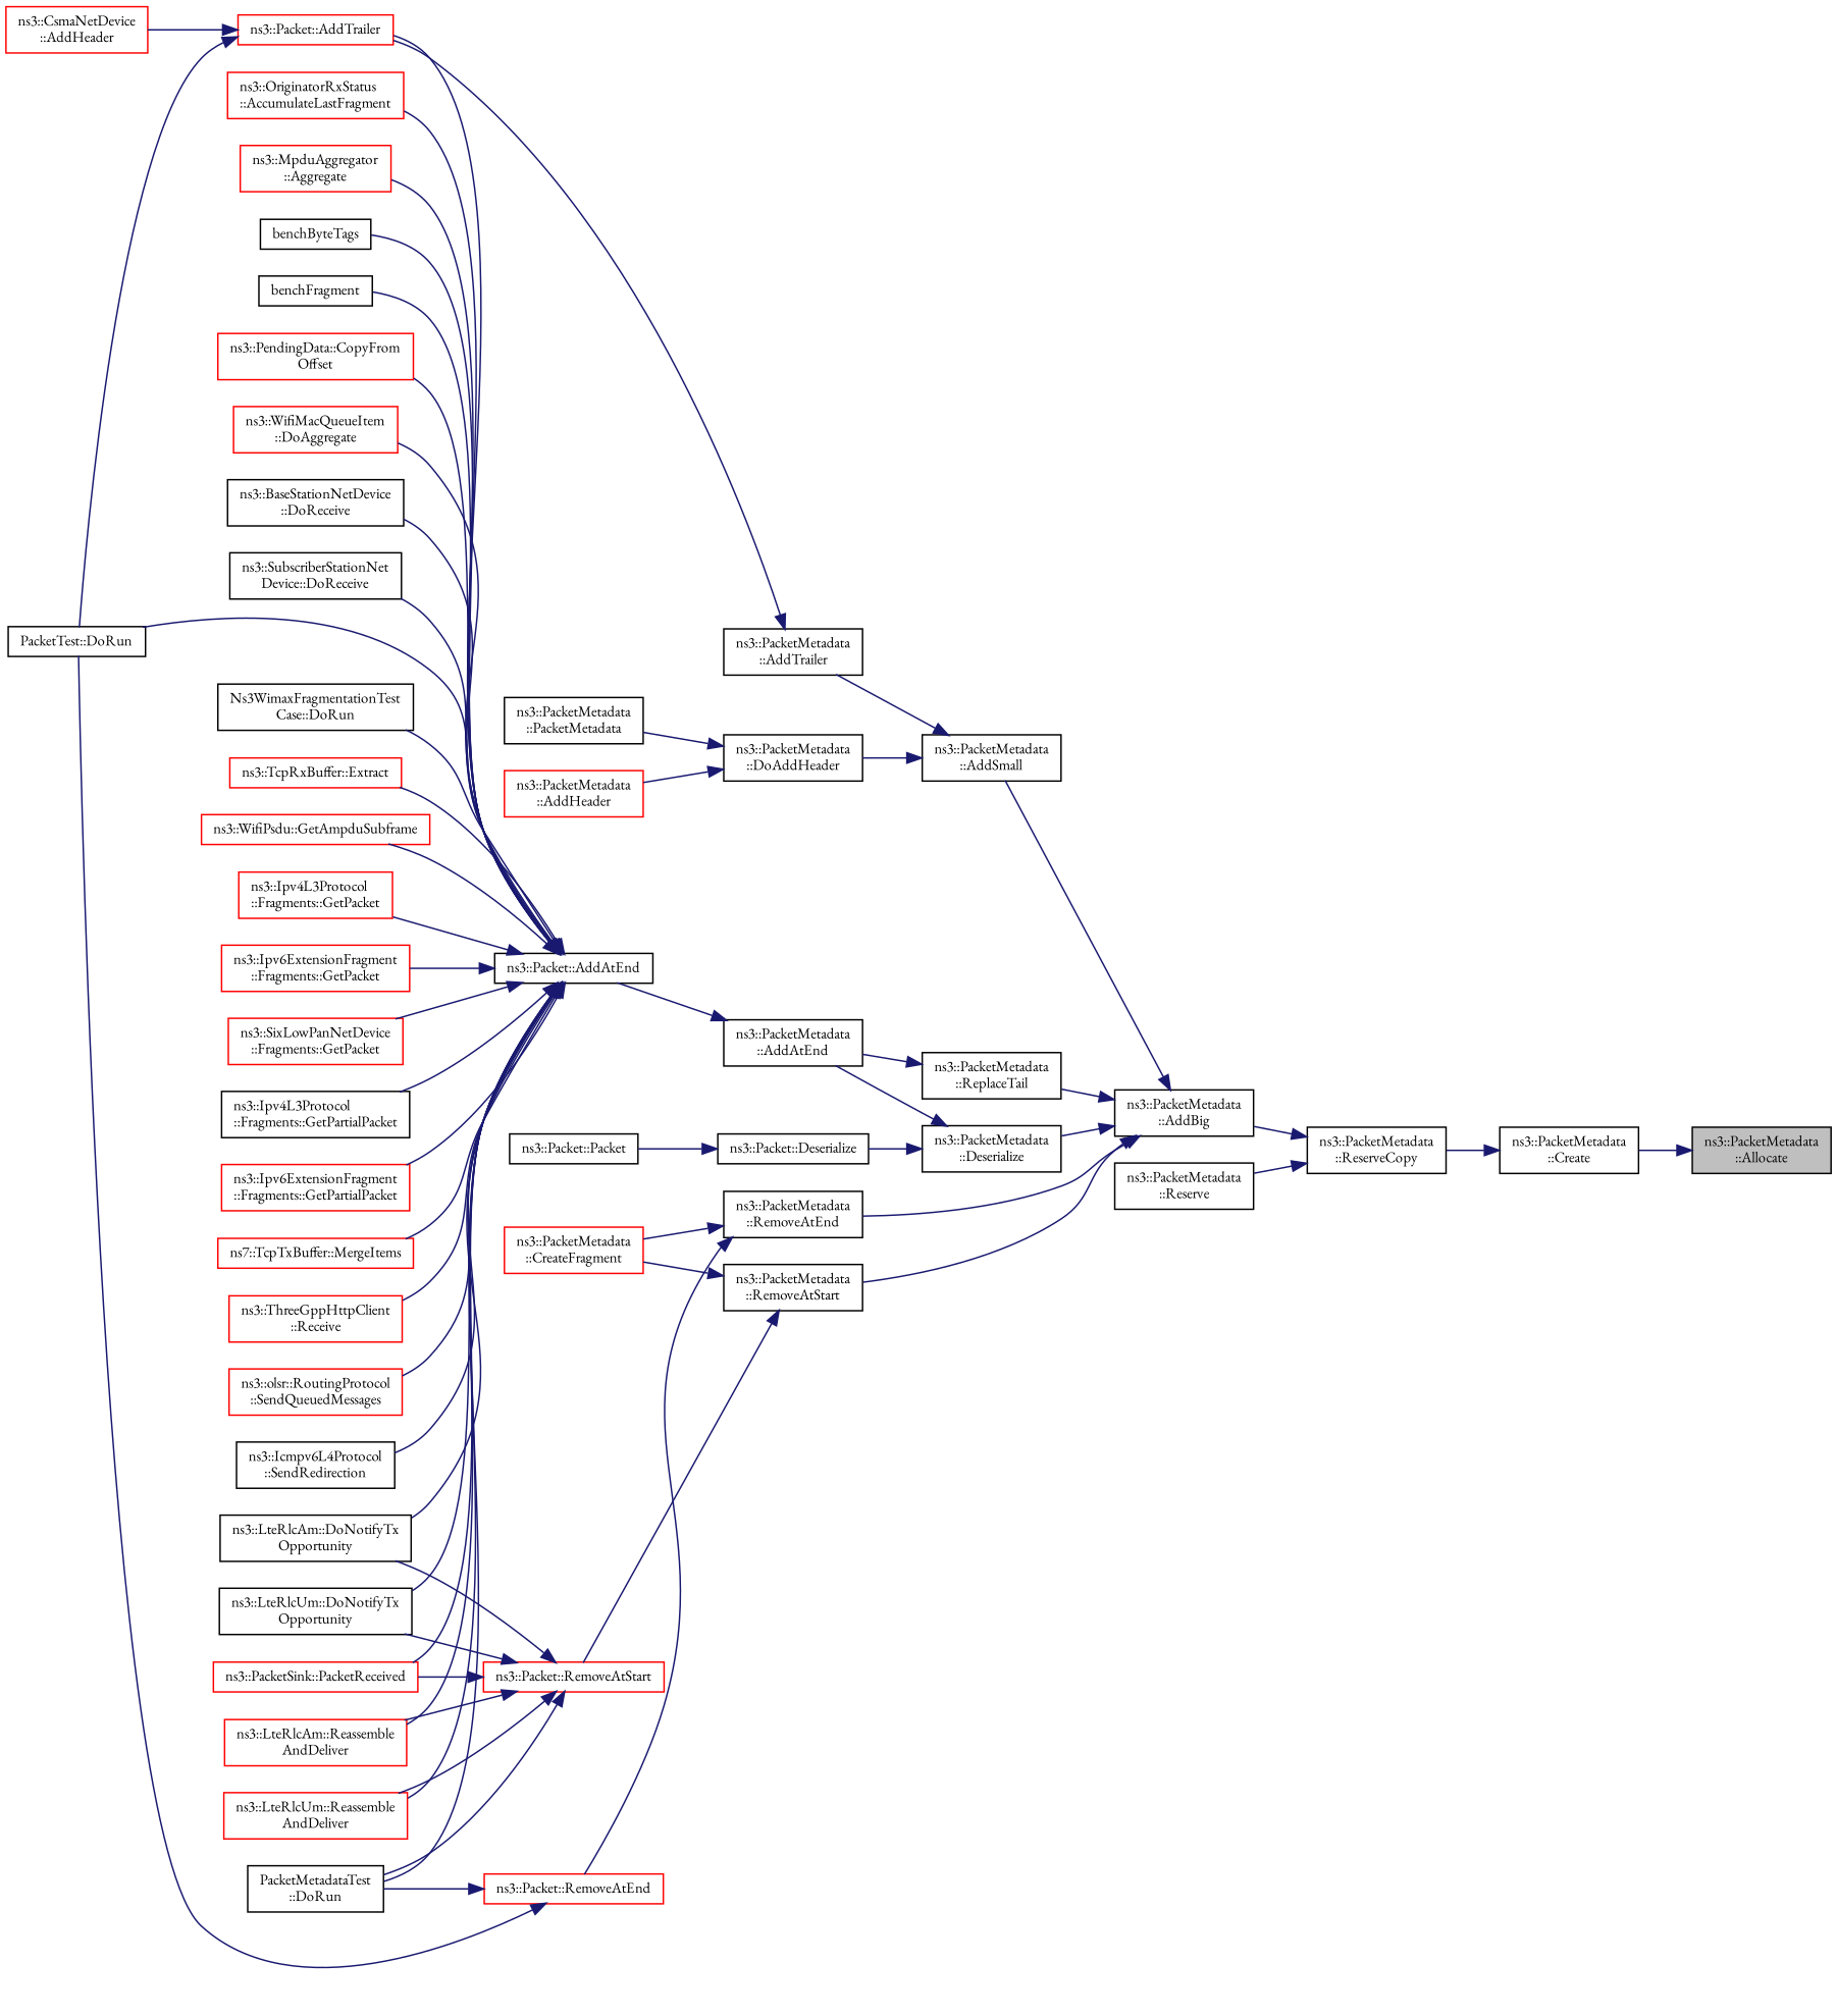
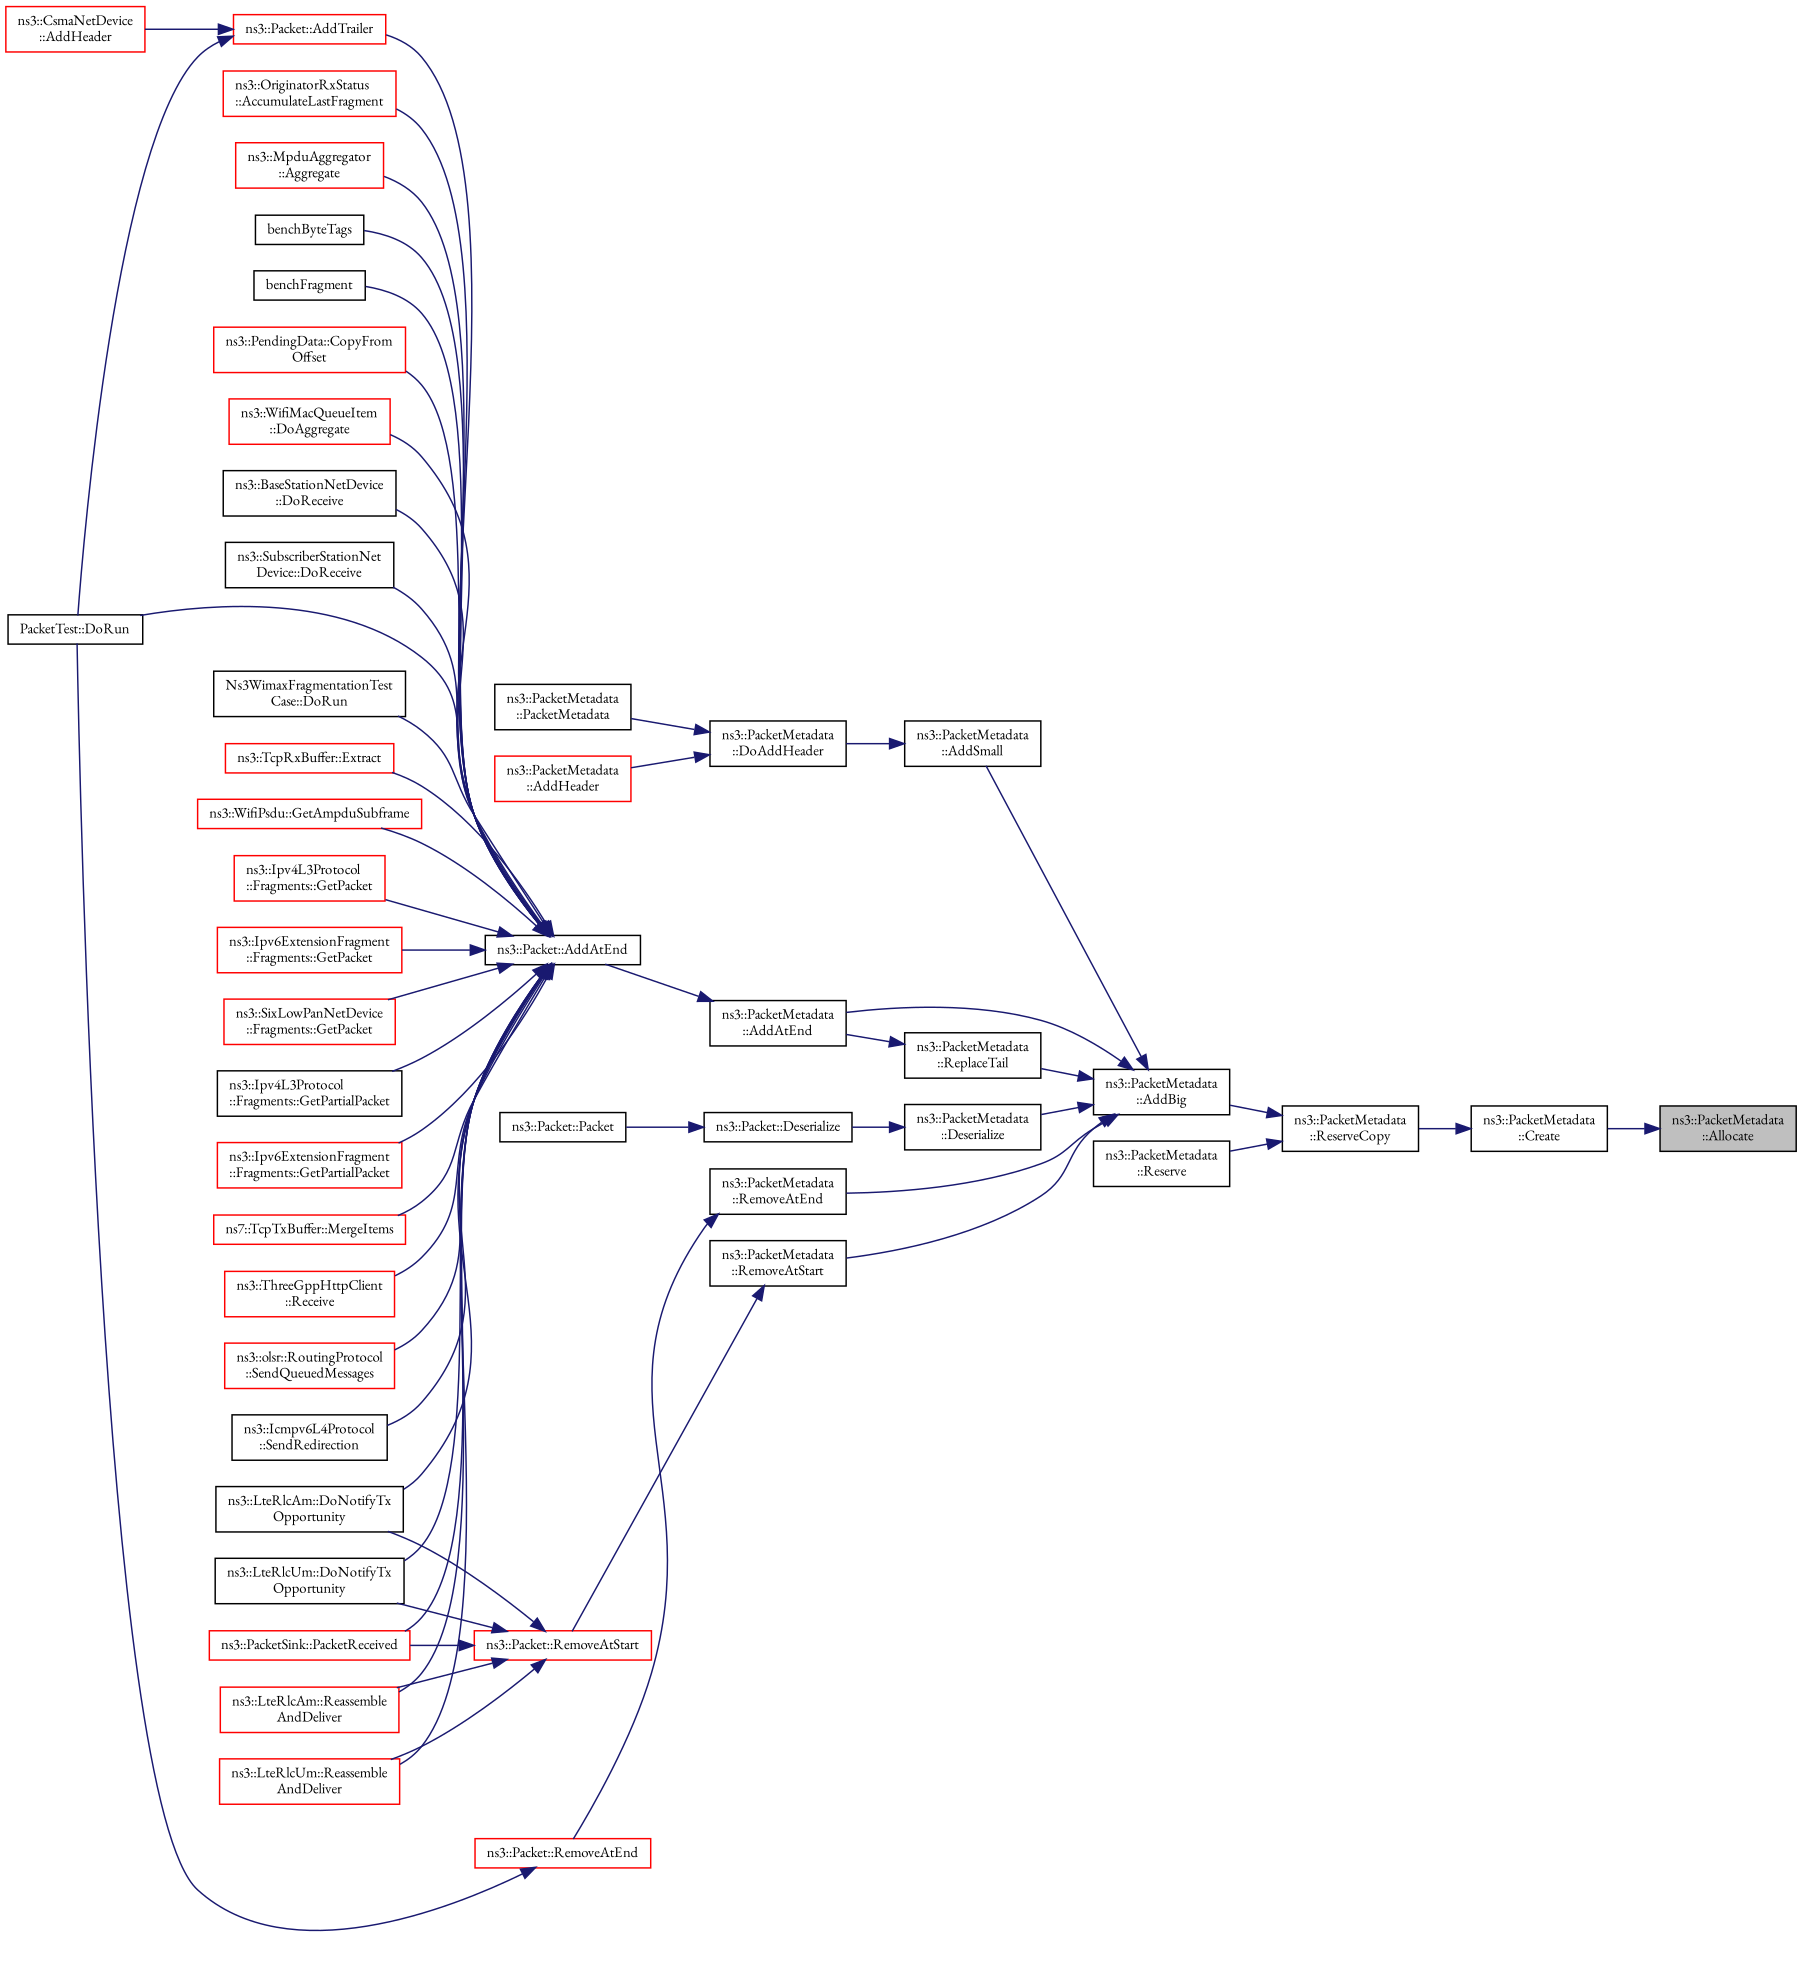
  digraph {
    fontname="EB Garamond"
    rankdir=RL
    node [color=black fillcolor=white fontname="EB Garamond" fontsize=10 shape=record style=filled]
    edge [color=midnightblue dir=back fontname="EB Garamond" fontsize=10 labelfontname=Helvetica labelfontsize=10 style=solid]
    n1 [fillcolor=grey75 fontcolor=black height=0.2 label="ns3::PacketMetadata\l::Allocate" width=0.4]
    n2 [height=0.2 label="ns3::PacketMetadata\l::Create" width=0.4]
    n3 [height=0.2 label="ns3::PacketMetadata\l::ReserveCopy" width=0.4]
    n4 [height=0.2 label="ns3::PacketMetadata\l::AddBig" width=0.4]
    n5 [height=0.2 label="ns3::PacketMetadata\l::Reserve" width=0.4]
    n6 [height=0.2 label="ns3::PacketMetadata\l::AddSmall" width=0.4]
    n7 [height=0.2 label="ns3::PacketMetadata\l::AddAtEnd" width=0.4]
    n8 [height=0.2 label="ns3::PacketMetadata\l::Deserialize" width=0.4]
    n9 [height=0.2 label="ns3::PacketMetadata\l::RemoveAtEnd" width=0.4]
    n10 [height=0.2 label="ns3::PacketMetadata\l::RemoveAtStart" width=0.4]
    n11 [height=0.2 label="ns3::PacketMetadata\l::ReplaceTail" width=0.4]
-   n12 [height=0.2 label="ns3::PacketMetadata\l::AddTrailer" width=0.4]
    n13 [height=0.2 label="ns3::PacketMetadata\l::DoAddHeader" width=0.4]
    n14 [height=0.2 label="ns3::Packet::AddAtEnd" width=0.4]
    n15 [height=0.2 label="ns3::Packet::Deserialize" width=0.4]
-   n16 [color=red height=0.2 label="ns3::PacketMetadata\l::CreateFragment" width=0.4]
    n17 [color=red height=0.2 label="ns3::Packet::RemoveAtEnd" width=0.4]
    n18 [color=red height=0.2 label="ns3::Packet::RemoveAtStart" width=0.4]
    n19 [color=red height=0.2 label="ns3::OriginatorRxStatus\l::AccumulateLastFragment" width=0.4]
    n20 [color=red height=0.2 label="ns3::MpduAggregator\l::Aggregate" width=0.4]
    n21 [height=0.2 label=benchByteTags width=0.4]
    n22 [height=0.2 label=benchFragment width=0.4]
    n23 [color=red height=0.2 label="ns3::PendingData::CopyFrom\lOffset" width=0.4]
    n24 [color=red height=0.2 label="ns3::WifiMacQueueItem\l::DoAggregate" width=0.4]
    n25 [height=0.2 label="ns3::LteRlcAm::DoNotifyTx\lOpportunity" width=0.4]
    n26 [height=0.2 label="ns3::LteRlcUm::DoNotifyTx\lOpportunity" width=0.4]
    n27 [height=0.2 label="ns3::BaseStationNetDevice\l::DoReceive" width=0.4]
    n28 [height=0.2 label="ns3::SubscriberStationNet\lDevice::DoReceive" width=0.4]
-   n29 [height=0.2 label="PacketMetadataTest\l::DoRun" width=0.4]
    n30 [height=0.2 label="PacketTest::DoRun" width=0.4]
    n31 [height=0.2 label="Ns3WimaxFragmentationTest\lCase::DoRun" width=0.4]
    n32 [color=red height=0.2 label="ns3::TcpRxBuffer::Extract" width=0.4]
    n33 [color=red height=0.2 label="ns3::WifiPsdu::GetAmpduSubframe" width=0.4]
    n34 [color=red height=0.2 label="ns3::Ipv4L3Protocol\l::Fragments::GetPacket" width=0.4]
    n35 [color=red height=0.2 label="ns3::Ipv6ExtensionFragment\l::Fragments::GetPacket" width=0.4]
    n36 [color=red height=0.2 label="ns3::SixLowPanNetDevice\l::Fragments::GetPacket" width=0.4]
    n37 [height=0.2 label="ns3::Ipv4L3Protocol\l::Fragments::GetPartialPacket" width=0.4]
    n38 [color=red height=0.2 label="ns3::Ipv6ExtensionFragment\l::Fragments::GetPartialPacket" width=0.4]
    n39 [color=red height=0.2 label="ns7::TcpTxBuffer::MergeItems" width=0.4]
    n40 [color=red height=0.2 label="ns3::PacketSink::PacketReceived" width=0.4]
    n41 [color=red height=0.2 label="ns3::LteRlcAm::Reassemble\lAndDeliver" width=0.4]
    n42 [color=red height=0.2 label="ns3::LteRlcUm::Reassemble\lAndDeliver" width=0.4]
    n43 [color=red height=0.2 label="ns3::ThreeGppHttpClient\l::Receive" width=0.4]
    n44 [color=red height=0.2 label="ns3::olsr::RoutingProtocol\l::SendQueuedMessages" width=0.4]
    n45 [height=0.2 label="ns3::Icmpv6L4Protocol\l::SendRedirection" width=0.4]
    n46 [color=red height=0.2 label="ns3::Packet::AddTrailer" width=0.4]
    n47 [color=red height=0.2 label="ns3::CsmaNetDevice\l::AddHeader" width=0.4]
    n48 [height=0.2 label="ns3::Packet::Packet" width=0.4]
    n49 [height=0.2 label="ns3::PacketMetadata\l::PacketMetadata" width=0.4]
    n50 [color=red height=0.2 label="ns3::PacketMetadata\l::AddHeader" width=0.4]
    n1 -> n2
    n2 -> n3
    n3 -> n4
    n3 -> n5
    n4 -> n6
-   n8 -> n7
+   n4 -> n7
    n4 -> n8
    n4 -> n9
    n4 -> n10
    n4 -> n11
-   n6 -> n12
    n6 -> n13
    n7 -> n14
    n8 -> n15
-   n9 -> n16
    n9 -> n17
-   n10 -> n16
    n10 -> n18
    n11 -> n7
-   n12 -> n46
    n13 -> n49
    n13 -> n50
    n14 -> n19
    n14 -> n20
    n14 -> n21
    n14 -> n22
    n14 -> n23
    n14 -> n24
    n14 -> n25
    n14 -> n26
    n14 -> n27
    n14 -> n28
-   n14 -> n29
    n14 -> n30
    n14 -> n31
    n14 -> n32
    n14 -> n33
    n14 -> n34
    n14 -> n35
    n14 -> n36
    n14 -> n37
    n14 -> n38
    n14 -> n39
    n14 -> n40
    n14 -> n41
    n14 -> n42
    n14 -> n43
    n14 -> n44
    n14 -> n45
    n14 -> n46
    n15 -> n48
-   n17 -> n29
    n17 -> n30
    n18 -> n25
    n18 -> n26
-   n18 -> n29
    n18 -> n40
    n18 -> n41
    n18 -> n42
    n46 -> n30
    n46 -> n47
  }
